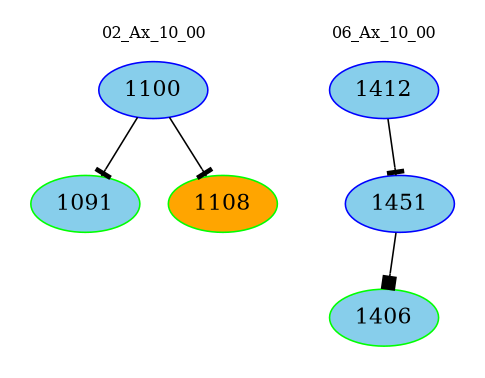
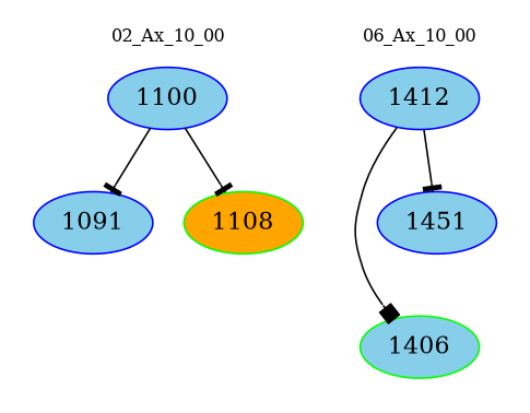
  digraph {
    node [color=blue fillcolor=skyblue style=filled]
    edge [arrowhead=tee color=black]
    n1 [label=1100]
-   n2 [color=green label=1091]
+   n2 [label=1091]
    n3 [color=green fillcolor=orange label=1108]
    n4 [label=1412]
    n5 [color=green label=1406]
    n6 [label=1451]
    subgraph cluster_1 {
      color=white
      fontsize=10
      label="02_Ax_10_00"
      n1
      n2
      n3
    }
    subgraph cluster_2 {
      color=white
      fontsize=10
      label="06_Ax_10_00"
      n4
      n5
      n6
    }
    n1 -> n2
    n1 -> n3
-   n6 -> n5 [arrowhead=box]
+   n4 -> n5 [arrowhead=box]
    n4 -> n6
  }
